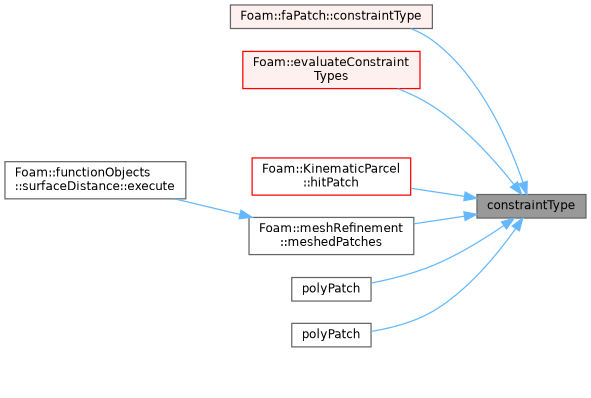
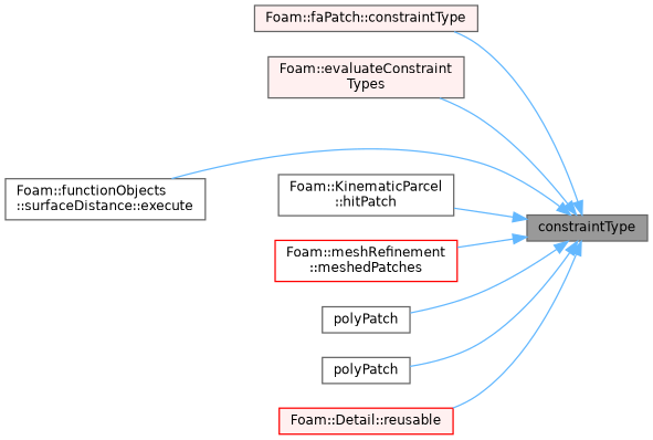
  digraph {
    rankdir=RL
    node [color=grey40 fillcolor=white fontname=Helvetica fontsize=10 shape=box style=filled]
    edge [color=steelblue1 dir=back fontname=Helvetica fontsize=10 labelfontname=Helvetica labelfontsize=10 style=solid]
    n1 [color=gray40 fillcolor=grey60 fontcolor=black height=0.2 label=constraintType width=0.4]
    n2 [fillcolor="#FFF0F0" height=0.2 label="Foam::faPatch::constraintType" width=0.4]
-   n3 [color=red fillcolor="#FFF0F0" height=0.2 label="Foam::evaluateConstraint\lTypes" width=0.4]
+   n3 [fillcolor="#FFF0F0" height=0.2 label="Foam::evaluateConstraint\lTypes" width=0.4]
    n4 [height=0.2 label="Foam::functionObjects\l::surfaceDistance::execute" width=0.4]
-   n5 [color=red height=0.2 label="Foam::KinematicParcel\l::hitPatch" width=0.4]
-   n6 [height=0.2 label="Foam::meshRefinement\l::meshedPatches" width=0.4]
+   n5 [height=0.2 label="Foam::KinematicParcel\l::hitPatch" width=0.4]
+   n6 [color=red height=0.2 label="Foam::meshRefinement\l::meshedPatches" width=0.4]
    n7 [height=0.2 label=polyPatch width=0.4]
    n8 [height=0.2 label=polyPatch width=0.4]
+   n9 [color=red fillcolor="#FFF0F0" height=0.2 label="Foam::Detail::reusable" width=0.4]
    n1 -> n2
    n1 -> n3
-   n6 -> n4
+   n1 -> n4
    n1 -> n5
    n1 -> n6
    n1 -> n7
    n1 -> n8
+   n1 -> n9
  }
